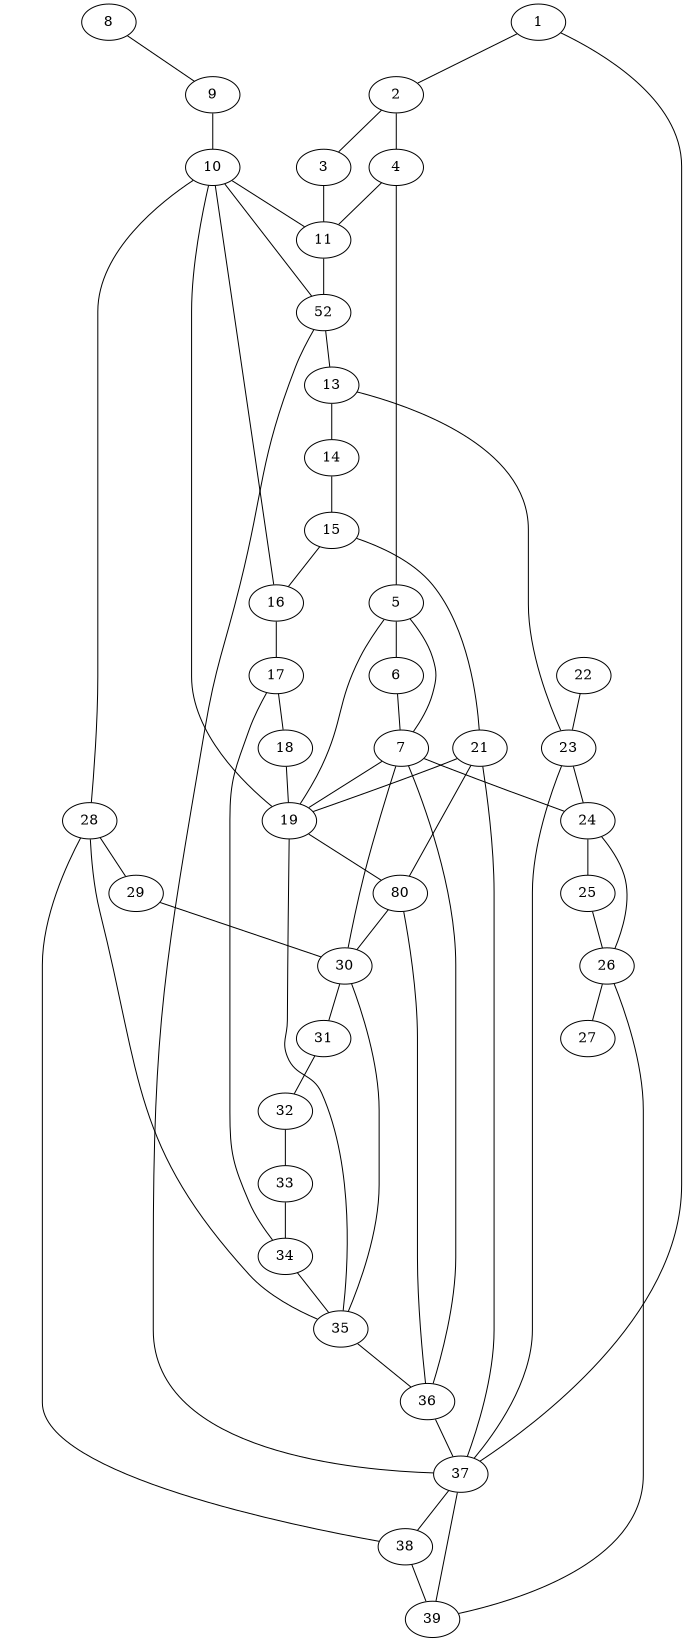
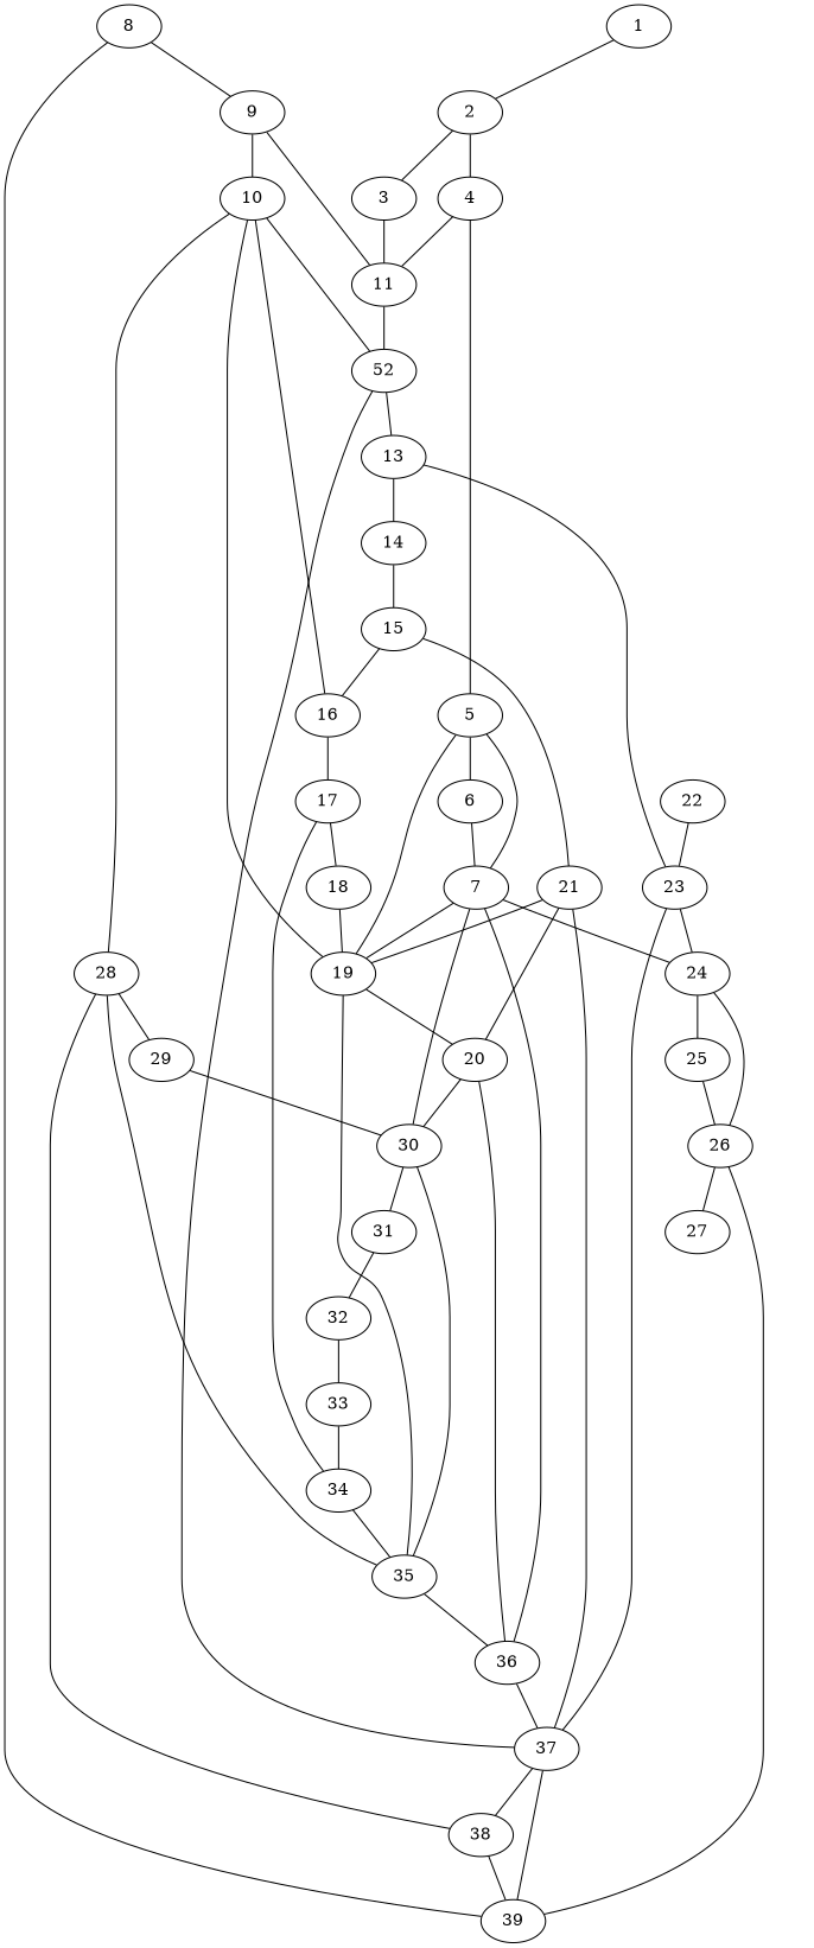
  graph {
    1
    2
    37
    7
    19
    24
    36
    30
    33
    34
    3
    4
    39
    38
-   20 [label=80]
+   20
    35
    8
    9
    25
    26
    31
    11
    5
    n24 [label=52]
    6
    13
    28
    29
    21
    10
    27
    32
    16
    17
    14
    23
    18
    15
    22
    1 -- 2
-   1 -- 37
    2 -- 3
    2 -- 4
    37 -- 39
    37 -- 38
    7 -- 19
    7 -- 24
    7 -- 36
    7 -- 30
    19 -- 20
    19 -- 35
    24 -- 25
    24 -- 26
    36 -- 37
    30 -- 35
    30 -- 31
    33 -- 34
    34 -- 35
    3 -- 11
    4 -- 11
    4 -- 5
    38 -- 39
    20 -- 36
    20 -- 30
    20 -- 21
    35 -- 36
+   8 -- 39
    8 -- 9
    9 -- 10
    25 -- 26
    26 -- 39
    26 -- 27
    31 -- 32
    11 -- n24
    5 -- 7
    5 -- 19
    5 -- 6
    n24 -- 37
    n24 -- 13
    6 -- 7
    13 -- 14
    13 -- 23
    28 -- 38
    28 -- 35
    28 -- 29
    29 -- 30
    21 -- 37
    21 -- 19
    10 -- 19
-   10 -- 11
+   9 -- 11
    10 -- n24
    10 -- 28
    10 -- 16
    32 -- 33
    16 -- 17
    17 -- 34
    17 -- 18
    14 -- 15
    23 -- 37
    23 -- 24
    18 -- 19
    15 -- 21
    15 -- 16
    22 -- 23
  }
